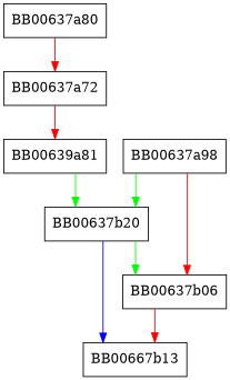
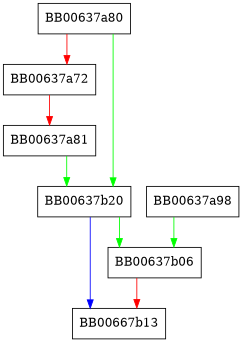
  digraph {
    splines=ortho
    node [shape=box]
    edge [color=red]
    n1 [label=BB00637a80]
    BB00637a72
-   BB00637a81 [label=BB00639a81]
+   BB00637a81
    n4 [label=BB00667b13]
    BB00637b20
    BB00637b06
    BB00637a98
    n1 -> BB00637a72
    BB00637a72 -> BB00637a81
    BB00637a81 -> BB00637b20 [color=green]
    BB00637b20 -> n4 [color=blue]
    BB00637b20 -> BB00637b06 [color=green]
    BB00637b06 -> n4
-   BB00637a98 -> BB00637b20 [color=green]
-   BB00637a98 -> BB00637b06
+   n1 -> BB00637b20 [color=green]
+   BB00637a98 -> BB00637b06 [color=green]
  }
